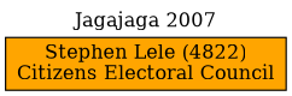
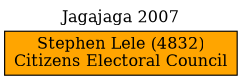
  digraph {
    label="Jagajaga 2007"
    labelloc=t
    mclimit=10
-   n1 [label="Stephen Lele (4822)\nCitizens Electoral Council" shape=box style=filled fillcolor=orange]
+   n1 [label="Stephen Lele (4832)\nCitizens Electoral Council" shape=box style=filled fillcolor=orange]
  }
